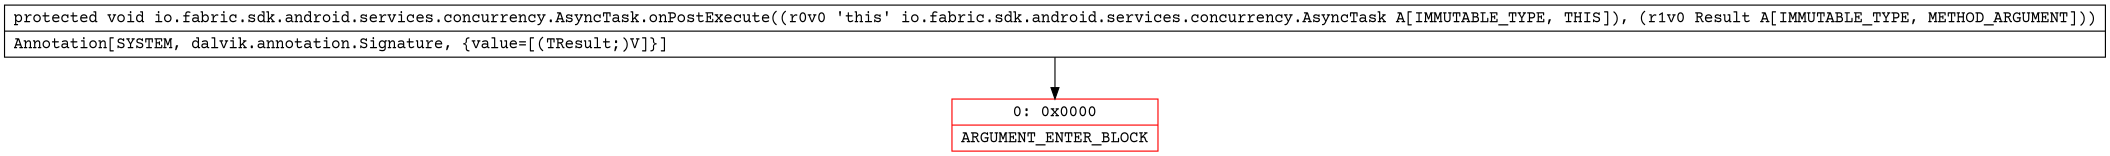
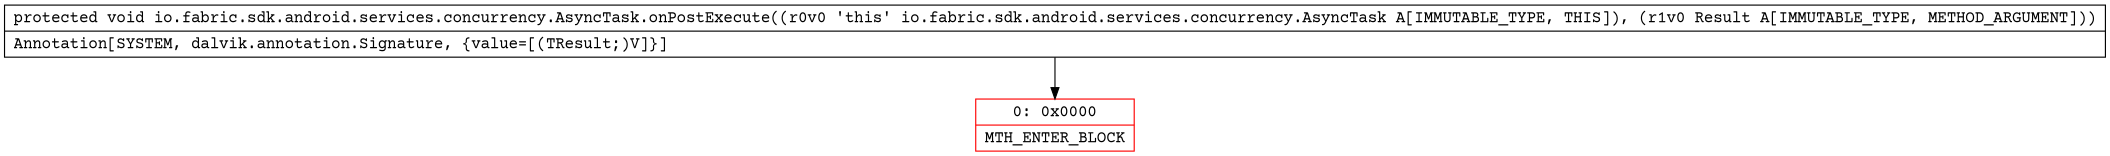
  digraph {
    fontname="Courier Prime"
    node [shape=record fontname="Courier Prime"]
-   n1 [color=red label="{0\:\ 0x0000|ARGUMENT_ENTER_BLOCK\l}"]
+   n1 [color=red label="{0\:\ 0x0000|MTH_ENTER_BLOCK\l}"]
    n2 [label="{protected void io.fabric.sdk.android.services.concurrency.AsyncTask.onPostExecute((r0v0 'this' io.fabric.sdk.android.services.concurrency.AsyncTask A[IMMUTABLE_TYPE, THIS]), (r1v0 Result A[IMMUTABLE_TYPE, METHOD_ARGUMENT]))  | Annotation[SYSTEM, dalvik.annotation.Signature, \{value=[(TResult;)V]\}]\l}"]
    subgraph cluster_1 {
      label="R(0)"
    }
    n2 -> n1 [fontname="Courier Prime"]
  }
